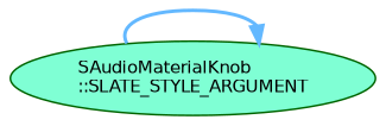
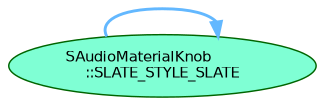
  digraph {
    rankdir=RL
-   n1 [color=darkgreen fillcolor=aquamarine fontcolor=black fontname=Helvetica fontsize=10 height=0.2 label="SAudioMaterialKnob\l::SLATE_STYLE_ARGUMENT" shape=ellipse style=filled width=0.4]
+   n1 [color=darkgreen fillcolor=aquamarine fontcolor=black fontname=Helvetica fontsize=10 height=0.2 label="SAudioMaterialKnob\l::SLATE_STYLE_SLATE" shape=ellipse style=filled width=0.4]
    n1 -> n1 [color=steelblue1 dir=back fontname=Helvetica fontsize=10 labelfontname=Helvetica labelfontsize=10 style=bold]
  }
